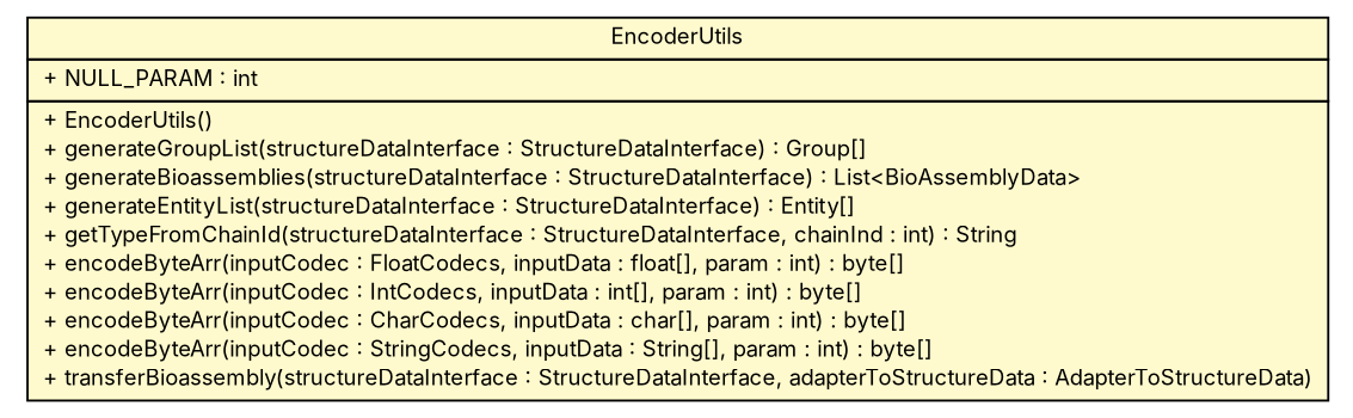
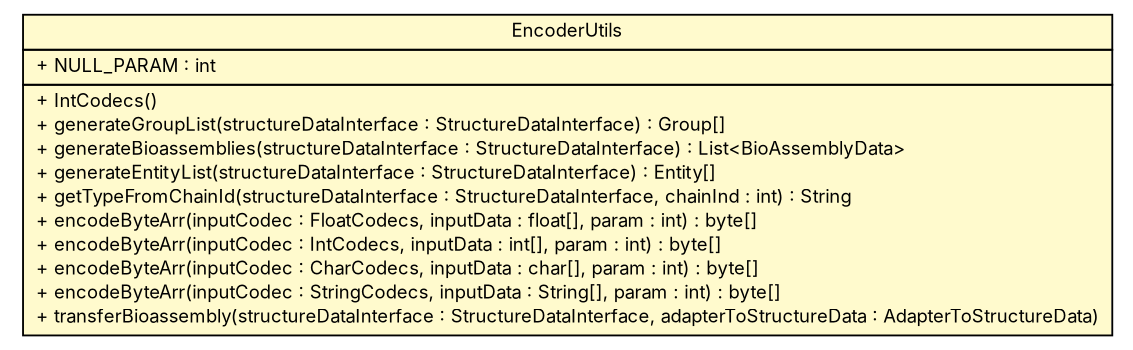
  digraph {
    nodesep=0.25
    ranksep=0.5
    fontname=Inter
-   n1 [fontcolor=black fontname=Inter fontsize=10.0 label=<<table title="org.rcsb.mmtf.encoder.EncoderUtils" border="0" cellborder="1" cellspacing="0" cellpadding="2" port="p" bgcolor="lemonChiffon" href="./EncoderUtils.html"> 		<tr><td><table border="0" cellspacing="0" cellpadding="1"> <tr><td align="center" balign="center"> EncoderUtils </td></tr> 		</table></td></tr> 		<tr><td><table border="0" cellspacing="0" cellpadding="1"> <tr><td align="left" balign="left"> + NULL_PARAM : int </td></tr> 		</table></td></tr> 		<tr><td><table border="0" cellspacing="0" cellpadding="1"> <tr><td align="left" balign="left"> + EncoderUtils() </td></tr> <tr><td align="left" balign="left"> + generateGroupList(structureDataInterface : StructureDataInterface) : Group[] </td></tr> <tr><td align="left" balign="left"> + generateBioassemblies(structureDataInterface : StructureDataInterface) : List&lt;BioAssemblyData&gt; </td></tr> <tr><td align="left" balign="left"> + generateEntityList(structureDataInterface : StructureDataInterface) : Entity[] </td></tr> <tr><td align="left" balign="left"> + getTypeFromChainId(structureDataInterface : StructureDataInterface, chainInd : int) : String </td></tr> <tr><td align="left" balign="left"> + encodeByteArr(inputCodec : FloatCodecs, inputData : float[], param : int) : byte[] </td></tr> <tr><td align="left" balign="left"> + encodeByteArr(inputCodec : IntCodecs, inputData : int[], param : int) : byte[] </td></tr> <tr><td align="left" balign="left"> + encodeByteArr(inputCodec : CharCodecs, inputData : char[], param : int) : byte[] </td></tr> <tr><td align="left" balign="left"> + encodeByteArr(inputCodec : StringCodecs, inputData : String[], param : int) : byte[] </td></tr> <tr><td align="left" balign="left"> + transferBioassembly(structureDataInterface : StructureDataInterface, adapterToStructureData : AdapterToStructureData) </td></tr> 		</table></td></tr> 		</table>> shape=plaintext]
+   n1 [fontcolor=black fontname=Inter fontsize=10.0 label=<<table title="org.rcsb.mmtf.encoder.EncoderUtils" border="0" cellborder="1" cellspacing="0" cellpadding="2" port="p" bgcolor="lemonChiffon" href="./EncoderUtils.html"> 		<tr><td><table border="0" cellspacing="0" cellpadding="1"> <tr><td align="center" balign="center"> EncoderUtils </td></tr> 		</table></td></tr> 		<tr><td><table border="0" cellspacing="0" cellpadding="1"> <tr><td align="left" balign="left"> + NULL_PARAM : int </td></tr> 		</table></td></tr> 		<tr><td><table border="0" cellspacing="0" cellpadding="1"> <tr><td align="left" balign="left"> + IntCodecs() </td></tr> <tr><td align="left" balign="left"> + generateGroupList(structureDataInterface : StructureDataInterface) : Group[] </td></tr> <tr><td align="left" balign="left"> + generateBioassemblies(structureDataInterface : StructureDataInterface) : List&lt;BioAssemblyData&gt; </td></tr> <tr><td align="left" balign="left"> + generateEntityList(structureDataInterface : StructureDataInterface) : Entity[] </td></tr> <tr><td align="left" balign="left"> + getTypeFromChainId(structureDataInterface : StructureDataInterface, chainInd : int) : String </td></tr> <tr><td align="left" balign="left"> + encodeByteArr(inputCodec : FloatCodecs, inputData : float[], param : int) : byte[] </td></tr> <tr><td align="left" balign="left"> + encodeByteArr(inputCodec : IntCodecs, inputData : int[], param : int) : byte[] </td></tr> <tr><td align="left" balign="left"> + encodeByteArr(inputCodec : CharCodecs, inputData : char[], param : int) : byte[] </td></tr> <tr><td align="left" balign="left"> + encodeByteArr(inputCodec : StringCodecs, inputData : String[], param : int) : byte[] </td></tr> <tr><td align="left" balign="left"> + transferBioassembly(structureDataInterface : StructureDataInterface, adapterToStructureData : AdapterToStructureData) </td></tr> 		</table></td></tr> 		</table>> shape=plaintext]
  }
